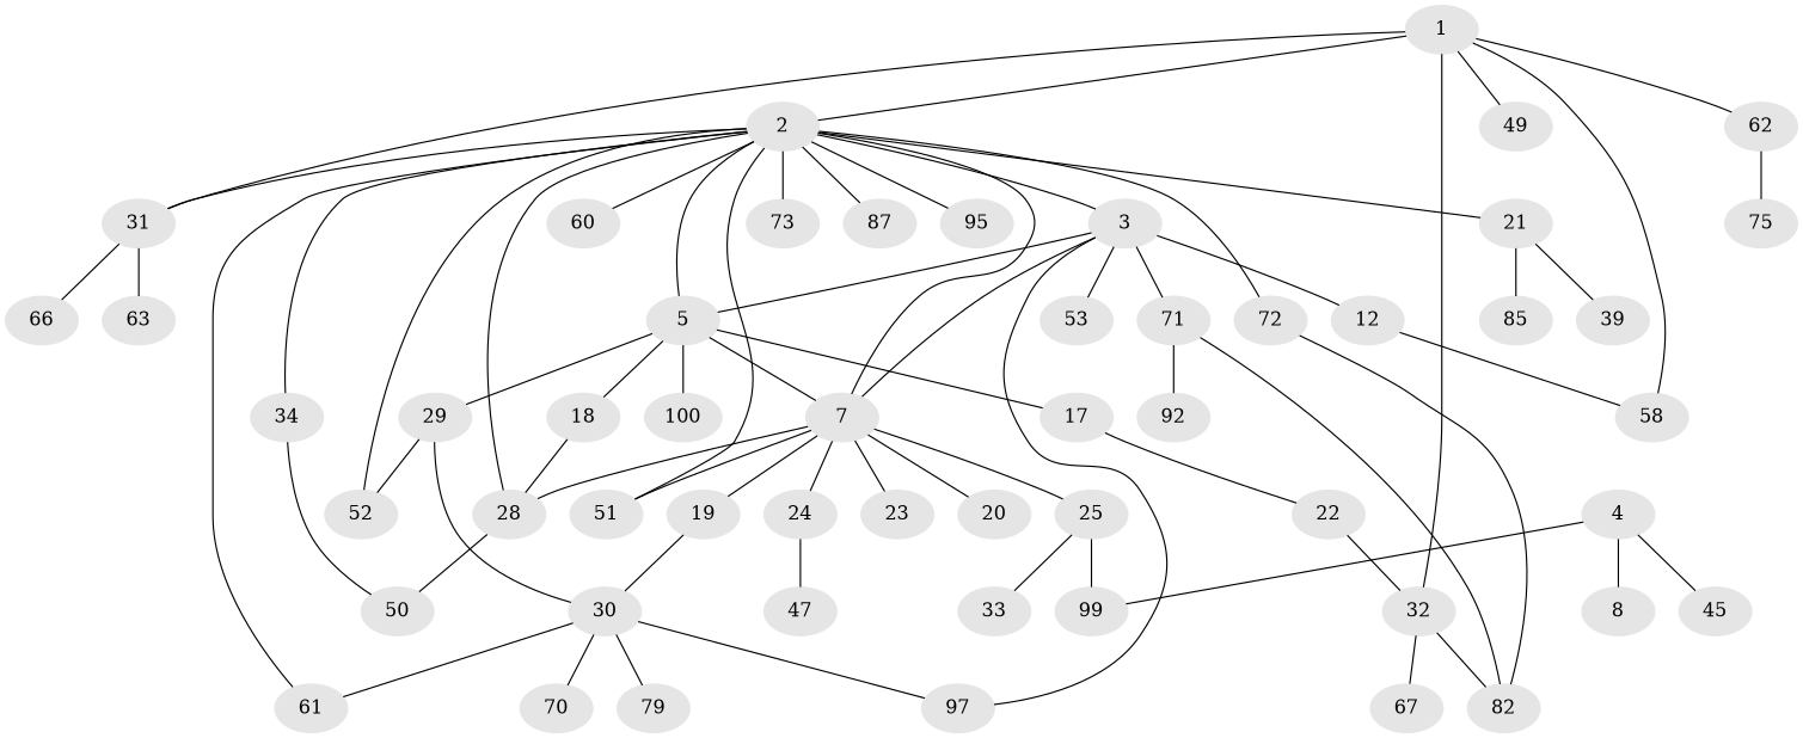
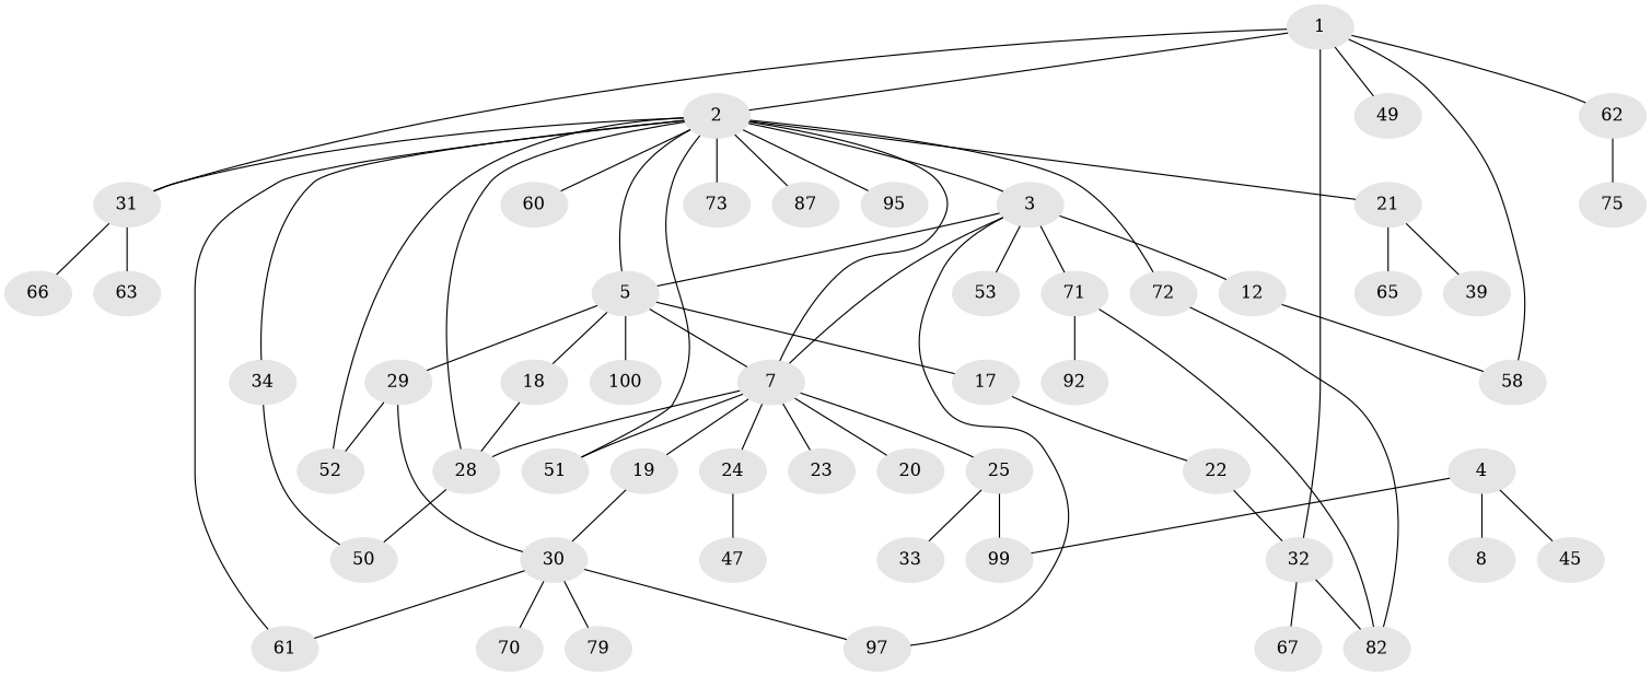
  graph {
    node [color=gray90 style=filled]
    1 [super="+69"]
    2 [super="+6"]
    31 [super="+44"]
    32 [super="+37+101+89+56"]
    49 [super="+102+86"]
    58 [super="+81"]
    62
    3 [super="+55+11+57"]
    5
    7 [super="+10"]
    21 [super="+35+96"]
    28 [super="+46+48"]
    34 [super="+90+38"]
    51
    52 [super="+85"]
    60
    61 [super="+104"]
    72 [super="+98"]
    73
    87
    95 [super="+107"]
    63
    66
    67 [super="+88"]
    82
    75 [super="+84"]
    12
    53
    71 [super="+80"]
    n30 [label=97]
    4
    8
    45 [super="+93+77"]
    99
    17 [super="+26"]
    18 [super="+40"]
    29 [super="+74+76"]
    100
    19 [super="+59"]
    20
    23 [super="+105"]
    24
    25
    39
-   65 [label=85]
+   65
    50
    92
    22
    30 [super="+64+68+78"]
    47
    33
    70
    79
    1 -- 2
    1 -- 31
    1 -- 32 [weight=2]
    1 -- 49
    1 -- 58
    1 -- 62
    2 -- 31
    2 -- 3
    2 -- 5
    2 -- 7
    2 -- 21 [weight=2]
    2 -- 28
    2 -- 34
    2 -- 51
    2 -- 52
    2 -- 60
    2 -- 61
    2 -- 72
    2 -- 73
    2 -- 87
    2 -- 95
    31 -- 63
    31 -- 66
    32 -- 67
    32 -- 82
    62 -- 75
    3 -- 5
    3 -- 7
    3 -- 12
    3 -- 53
    3 -- 71
    3 -- n30
    5 -- 7
    5 -- 17
    5 -- 18
    5 -- 29
    5 -- 100
    7 -- 28
    7 -- 51
    7 -- 19
    7 -- 20
    7 -- 23
    7 -- 24
    7 -- 25
    21 -- 39
    21 -- 65
    28 -- 50
    34 -- 50
    72 -- 82
    12 -- 58
    71 -- 82
    71 -- 92
    4 -- 8
    4 -- 45
    4 -- 99
    17 -- 22
    18 -- 28
    29 -- 52
    29 -- 30
    19 -- 30
    24 -- 47
    25 -- 99
    25 -- 33
    22 -- 32
    30 -- 61
    30 -- n30
    30 -- 70
    30 -- 79
  }
